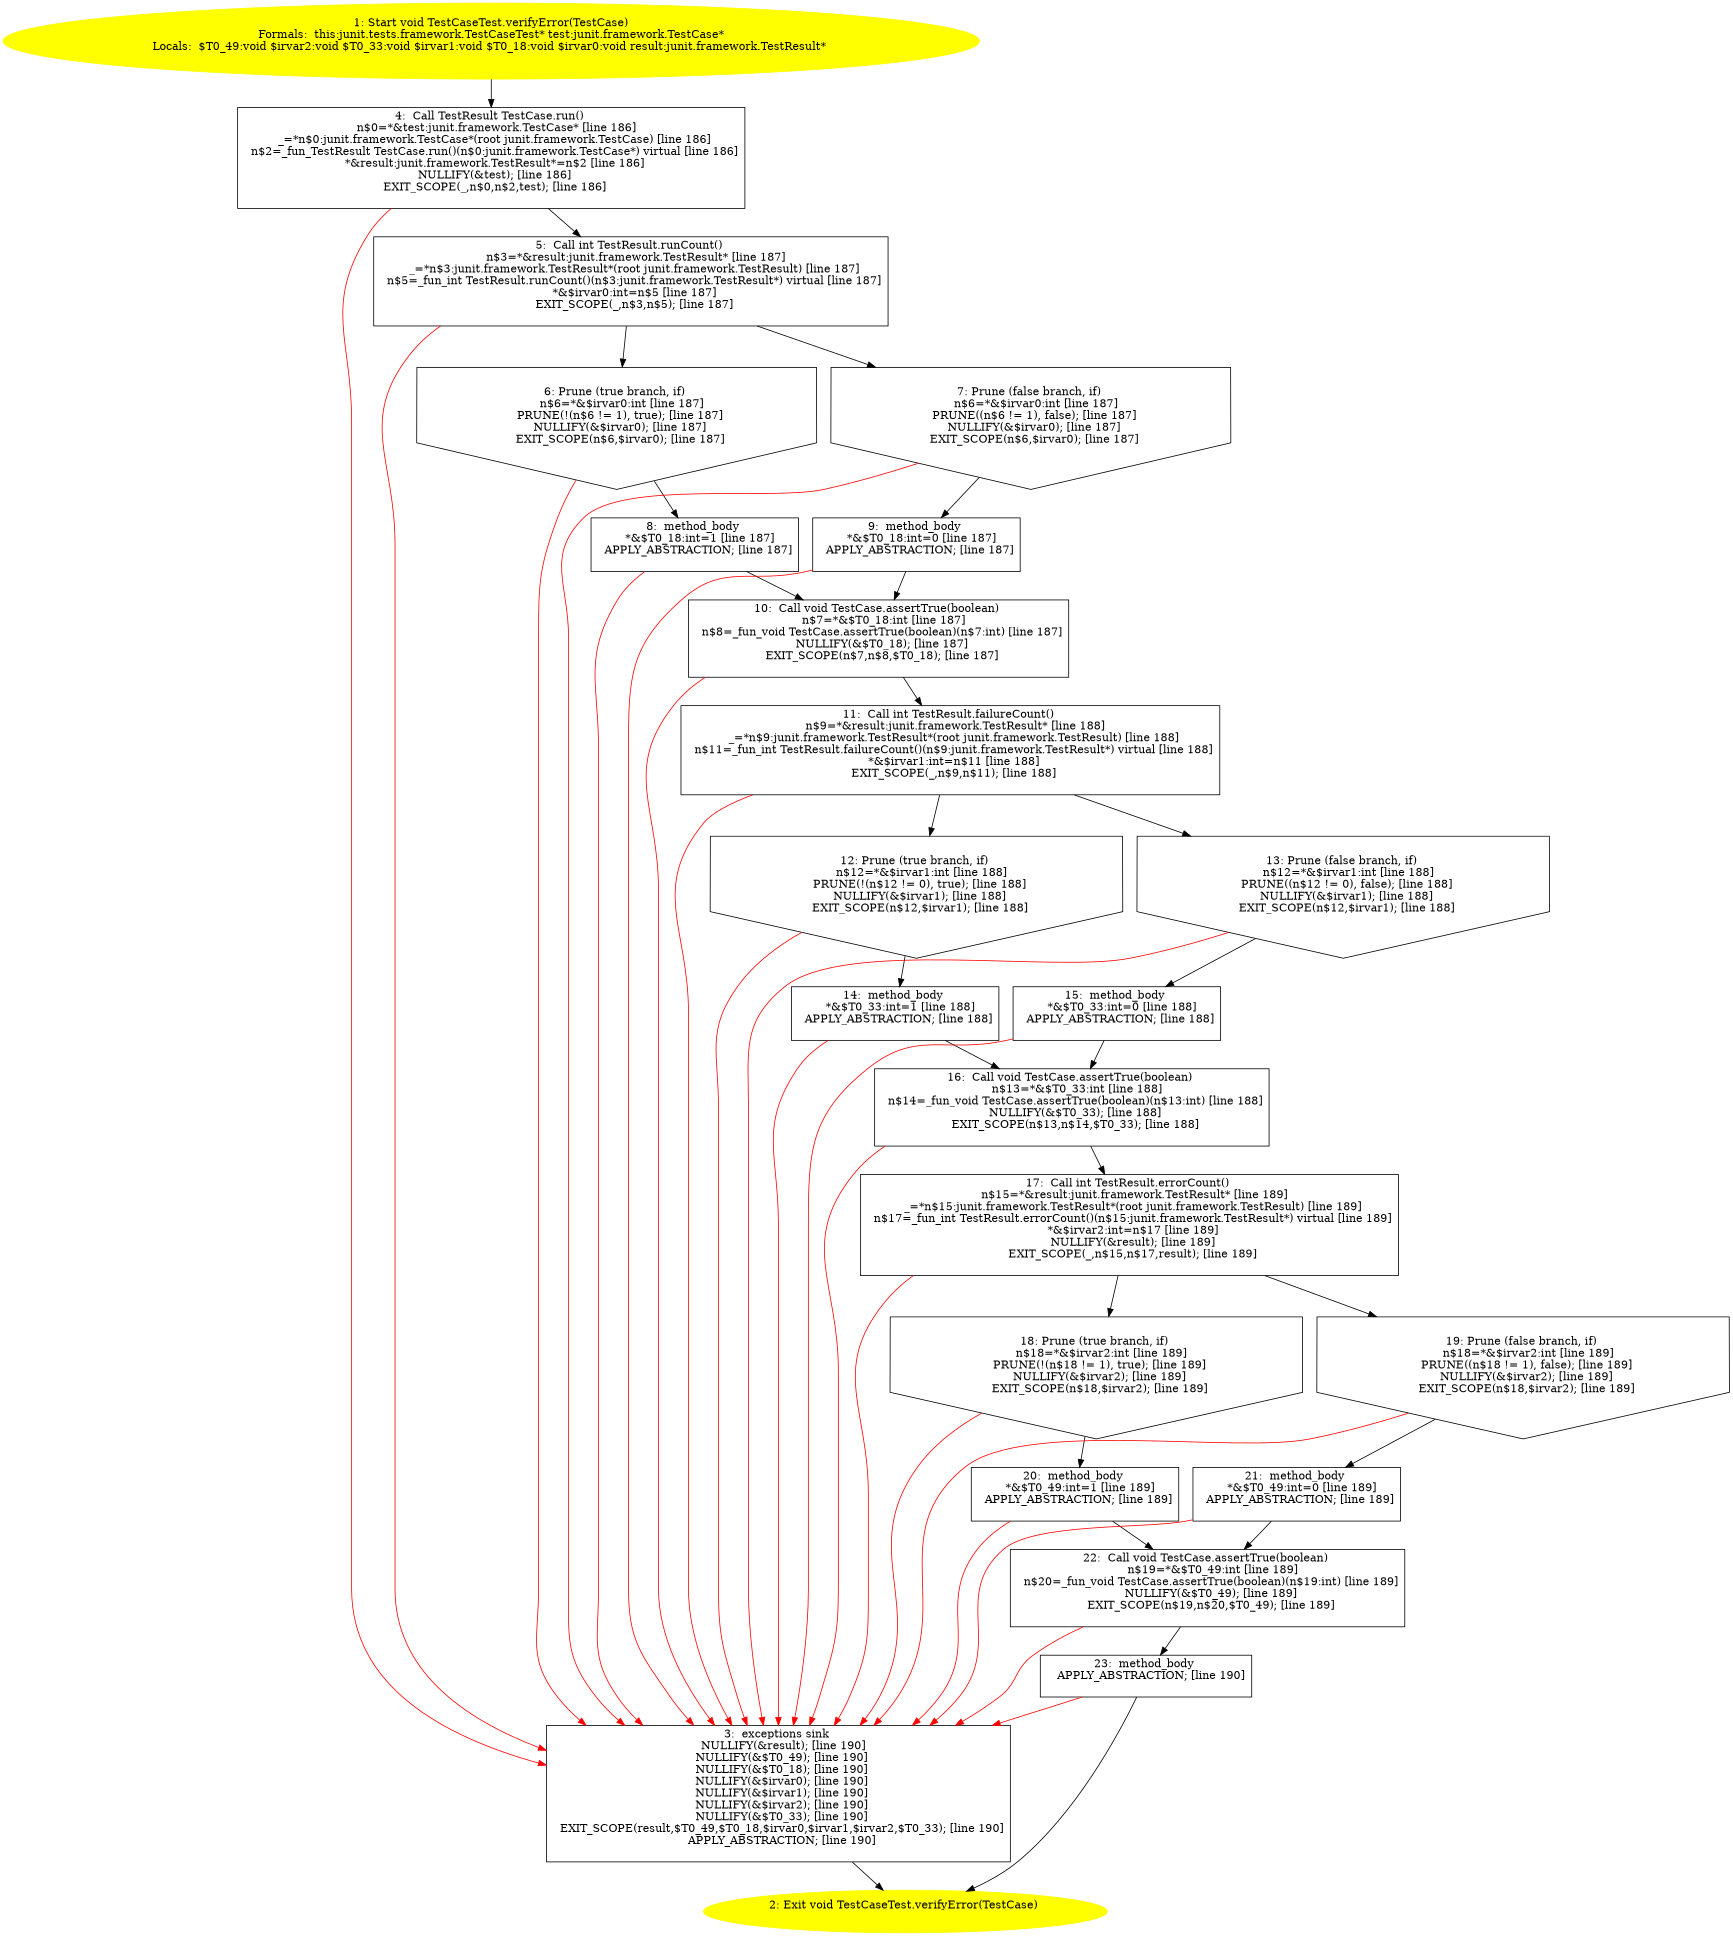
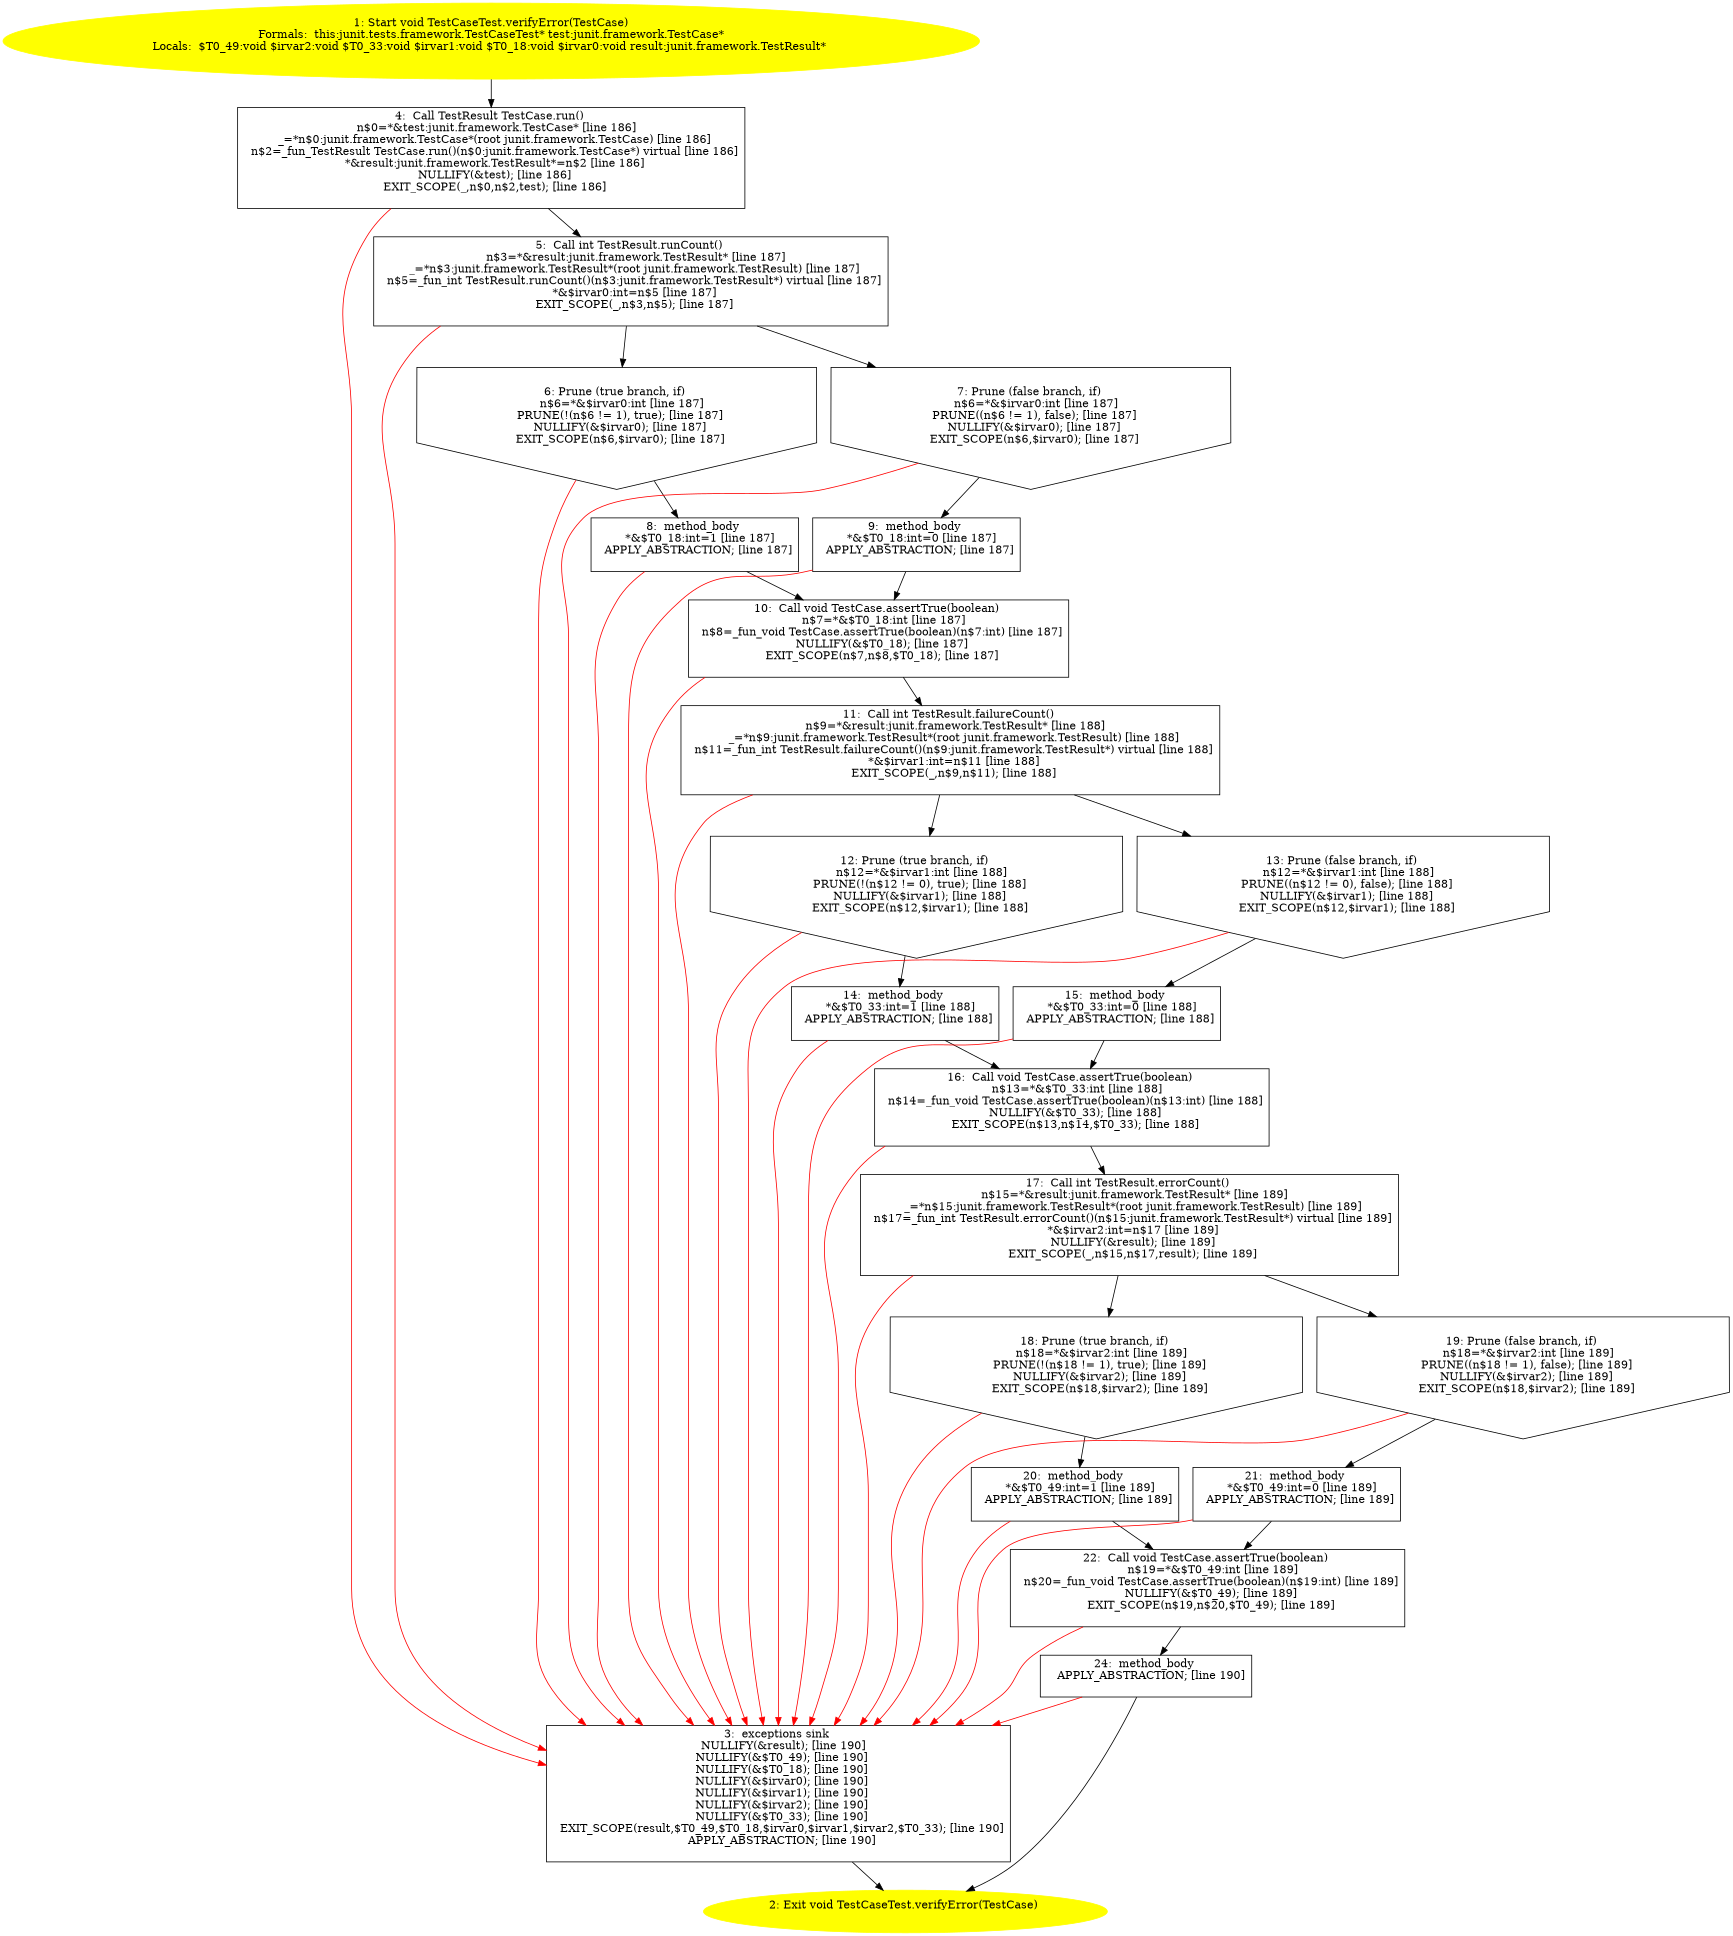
  digraph {
    node [shape=box]
    n1 [color=yellow label="1: Start void TestCaseTest.verifyError(TestCase)\nFormals:  this:junit.tests.framework.TestCaseTest* test:junit.framework.TestCase*\nLocals:  $T0_49:void $irvar2:void $T0_33:void $irvar1:void $T0_18:void $irvar0:void result:junit.framework.TestResult* \n  " style=filled shape=""]
    n2 [label="4:  Call TestResult TestCase.run() \n   n$0=*&test:junit.framework.TestCase* [line 186]\n  _=*n$0:junit.framework.TestCase*(root junit.framework.TestCase) [line 186]\n  n$2=_fun_TestResult TestCase.run()(n$0:junit.framework.TestCase*) virtual [line 186]\n  *&result:junit.framework.TestResult*=n$2 [line 186]\n  NULLIFY(&test); [line 186]\n  EXIT_SCOPE(_,n$0,n$2,test); [line 186]\n "]
    n3 [label="3:  exceptions sink \n   NULLIFY(&result); [line 190]\n  NULLIFY(&$T0_49); [line 190]\n  NULLIFY(&$T0_18); [line 190]\n  NULLIFY(&$irvar0); [line 190]\n  NULLIFY(&$irvar1); [line 190]\n  NULLIFY(&$irvar2); [line 190]\n  NULLIFY(&$T0_33); [line 190]\n  EXIT_SCOPE(result,$T0_49,$T0_18,$irvar0,$irvar1,$irvar2,$T0_33); [line 190]\n  APPLY_ABSTRACTION; [line 190]\n "]
    n4 [label="5:  Call int TestResult.runCount() \n   n$3=*&result:junit.framework.TestResult* [line 187]\n  _=*n$3:junit.framework.TestResult*(root junit.framework.TestResult) [line 187]\n  n$5=_fun_int TestResult.runCount()(n$3:junit.framework.TestResult*) virtual [line 187]\n  *&$irvar0:int=n$5 [line 187]\n  EXIT_SCOPE(_,n$3,n$5); [line 187]\n "]
    n5 [color=yellow label="2: Exit void TestCaseTest.verifyError(TestCase) \n  " style=filled shape=""]
    n6 [label="6: Prune (true branch, if) \n   n$6=*&$irvar0:int [line 187]\n  PRUNE(!(n$6 != 1), true); [line 187]\n  NULLIFY(&$irvar0); [line 187]\n  EXIT_SCOPE(n$6,$irvar0); [line 187]\n " shape=invhouse]
    n7 [label="7: Prune (false branch, if) \n   n$6=*&$irvar0:int [line 187]\n  PRUNE((n$6 != 1), false); [line 187]\n  NULLIFY(&$irvar0); [line 187]\n  EXIT_SCOPE(n$6,$irvar0); [line 187]\n " shape=invhouse]
    n8 [label="8:  method_body \n   *&$T0_18:int=1 [line 187]\n  APPLY_ABSTRACTION; [line 187]\n "]
    n9 [label="9:  method_body \n   *&$T0_18:int=0 [line 187]\n  APPLY_ABSTRACTION; [line 187]\n "]
    n10 [label="10:  Call void TestCase.assertTrue(boolean) \n   n$7=*&$T0_18:int [line 187]\n  n$8=_fun_void TestCase.assertTrue(boolean)(n$7:int) [line 187]\n  NULLIFY(&$T0_18); [line 187]\n  EXIT_SCOPE(n$7,n$8,$T0_18); [line 187]\n "]
    n11 [label="11:  Call int TestResult.failureCount() \n   n$9=*&result:junit.framework.TestResult* [line 188]\n  _=*n$9:junit.framework.TestResult*(root junit.framework.TestResult) [line 188]\n  n$11=_fun_int TestResult.failureCount()(n$9:junit.framework.TestResult*) virtual [line 188]\n  *&$irvar1:int=n$11 [line 188]\n  EXIT_SCOPE(_,n$9,n$11); [line 188]\n "]
    n12 [label="12: Prune (true branch, if) \n   n$12=*&$irvar1:int [line 188]\n  PRUNE(!(n$12 != 0), true); [line 188]\n  NULLIFY(&$irvar1); [line 188]\n  EXIT_SCOPE(n$12,$irvar1); [line 188]\n " shape=invhouse]
    n13 [label="13: Prune (false branch, if) \n   n$12=*&$irvar1:int [line 188]\n  PRUNE((n$12 != 0), false); [line 188]\n  NULLIFY(&$irvar1); [line 188]\n  EXIT_SCOPE(n$12,$irvar1); [line 188]\n " shape=invhouse]
    n14 [label="14:  method_body \n   *&$T0_33:int=1 [line 188]\n  APPLY_ABSTRACTION; [line 188]\n "]
    n15 [label="15:  method_body \n   *&$T0_33:int=0 [line 188]\n  APPLY_ABSTRACTION; [line 188]\n "]
    n16 [label="16:  Call void TestCase.assertTrue(boolean) \n   n$13=*&$T0_33:int [line 188]\n  n$14=_fun_void TestCase.assertTrue(boolean)(n$13:int) [line 188]\n  NULLIFY(&$T0_33); [line 188]\n  EXIT_SCOPE(n$13,n$14,$T0_33); [line 188]\n "]
    n17 [label="17:  Call int TestResult.errorCount() \n   n$15=*&result:junit.framework.TestResult* [line 189]\n  _=*n$15:junit.framework.TestResult*(root junit.framework.TestResult) [line 189]\n  n$17=_fun_int TestResult.errorCount()(n$15:junit.framework.TestResult*) virtual [line 189]\n  *&$irvar2:int=n$17 [line 189]\n  NULLIFY(&result); [line 189]\n  EXIT_SCOPE(_,n$15,n$17,result); [line 189]\n "]
    n18 [label="18: Prune (true branch, if) \n   n$18=*&$irvar2:int [line 189]\n  PRUNE(!(n$18 != 1), true); [line 189]\n  NULLIFY(&$irvar2); [line 189]\n  EXIT_SCOPE(n$18,$irvar2); [line 189]\n " shape=invhouse]
    n19 [label="19: Prune (false branch, if) \n   n$18=*&$irvar2:int [line 189]\n  PRUNE((n$18 != 1), false); [line 189]\n  NULLIFY(&$irvar2); [line 189]\n  EXIT_SCOPE(n$18,$irvar2); [line 189]\n " shape=invhouse]
    n20 [label="20:  method_body \n   *&$T0_49:int=1 [line 189]\n  APPLY_ABSTRACTION; [line 189]\n "]
    n21 [label="21:  method_body \n   *&$T0_49:int=0 [line 189]\n  APPLY_ABSTRACTION; [line 189]\n "]
    n22 [label="22:  Call void TestCase.assertTrue(boolean) \n   n$19=*&$T0_49:int [line 189]\n  n$20=_fun_void TestCase.assertTrue(boolean)(n$19:int) [line 189]\n  NULLIFY(&$T0_49); [line 189]\n  EXIT_SCOPE(n$19,n$20,$T0_49); [line 189]\n "]
-   n23 [label="23:  method_body \n   APPLY_ABSTRACTION; [line 190]\n "]
+   n23 [label="24:  method_body \n   APPLY_ABSTRACTION; [line 190]\n "]
    n1 -> n2
    n2 -> n3 [color=red]
    n2 -> n4
    n3 -> n5
    n4 -> n3 [color=red]
    n4 -> n6
    n4 -> n7
    n6 -> n3 [color=red]
    n6 -> n8
    n7 -> n3 [color=red]
    n7 -> n9
    n8 -> n3 [color=red]
    n8 -> n10
    n9 -> n3 [color=red]
    n9 -> n10
    n10 -> n3 [color=red]
    n10 -> n11
    n11 -> n3 [color=red]
    n11 -> n12
    n11 -> n13
    n12 -> n3 [color=red]
    n12 -> n14
    n13 -> n3 [color=red]
    n13 -> n15
    n14 -> n3 [color=red]
    n14 -> n16
    n15 -> n3 [color=red]
    n15 -> n16
    n16 -> n3 [color=red]
    n16 -> n17
    n17 -> n3 [color=red]
    n17 -> n18
    n17 -> n19
    n18 -> n3 [color=red]
    n18 -> n20
    n19 -> n3 [color=red]
    n19 -> n21
    n20 -> n3 [color=red]
    n20 -> n22
    n21 -> n3 [color=red]
    n21 -> n22
    n22 -> n3 [color=red]
    n22 -> n23
    n23 -> n3 [color=red]
    n23 -> n5
  }
